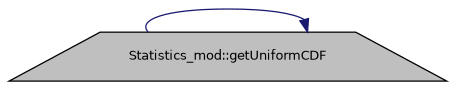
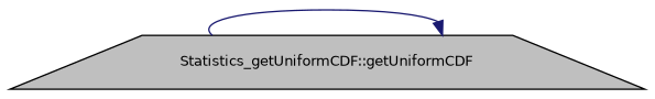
  digraph {
    rankdir=LR
-   n1 [color=black fillcolor=grey75 fontcolor=black fontname=Helvetica fontsize=10 height=0.2 label="Statistics_mod::getUniformCDF" shape=trapezium style=filled width=0.4]
+   n1 [color=black fillcolor=grey75 fontcolor=black fontname=Helvetica fontsize=10 height=0.2 label="Statistics_getUniformCDF::getUniformCDF" shape=trapezium style=filled width=0.4]
    n1 -> n1 [color=midnightblue fontname=Helvetica fontsize=10 labelfontname=Helvetica labelfontsize=10 style=solid]
  }
